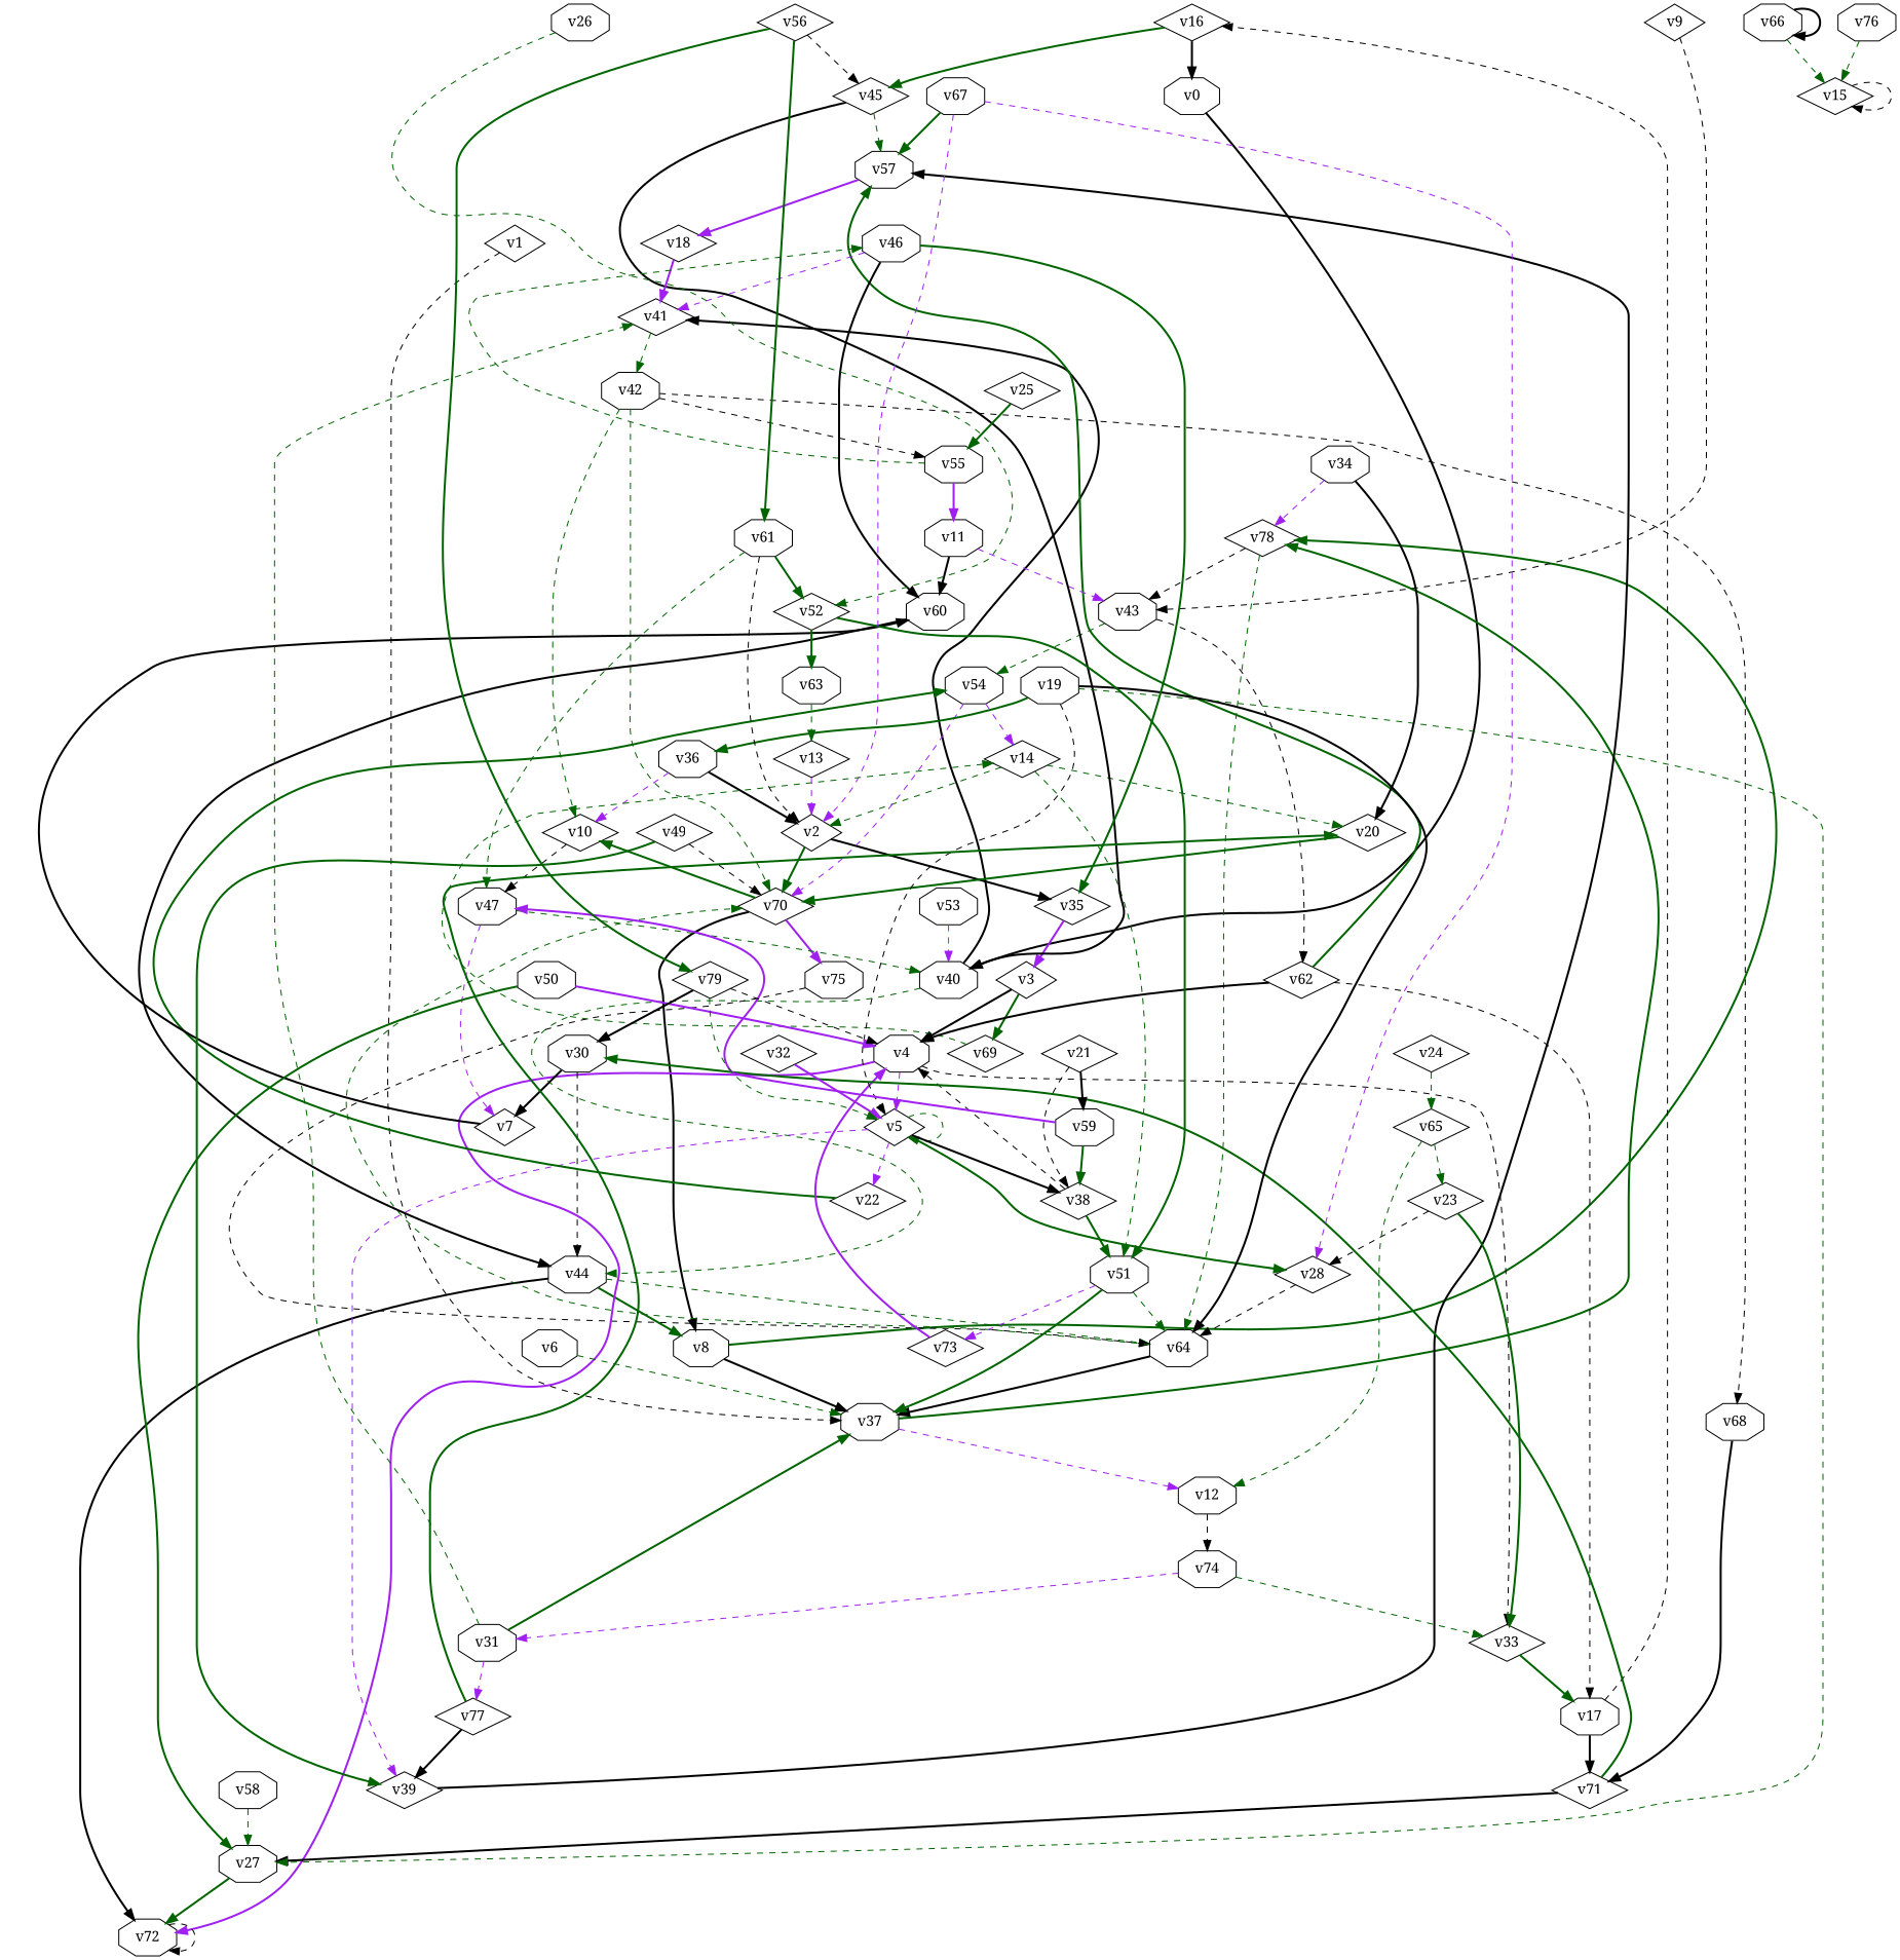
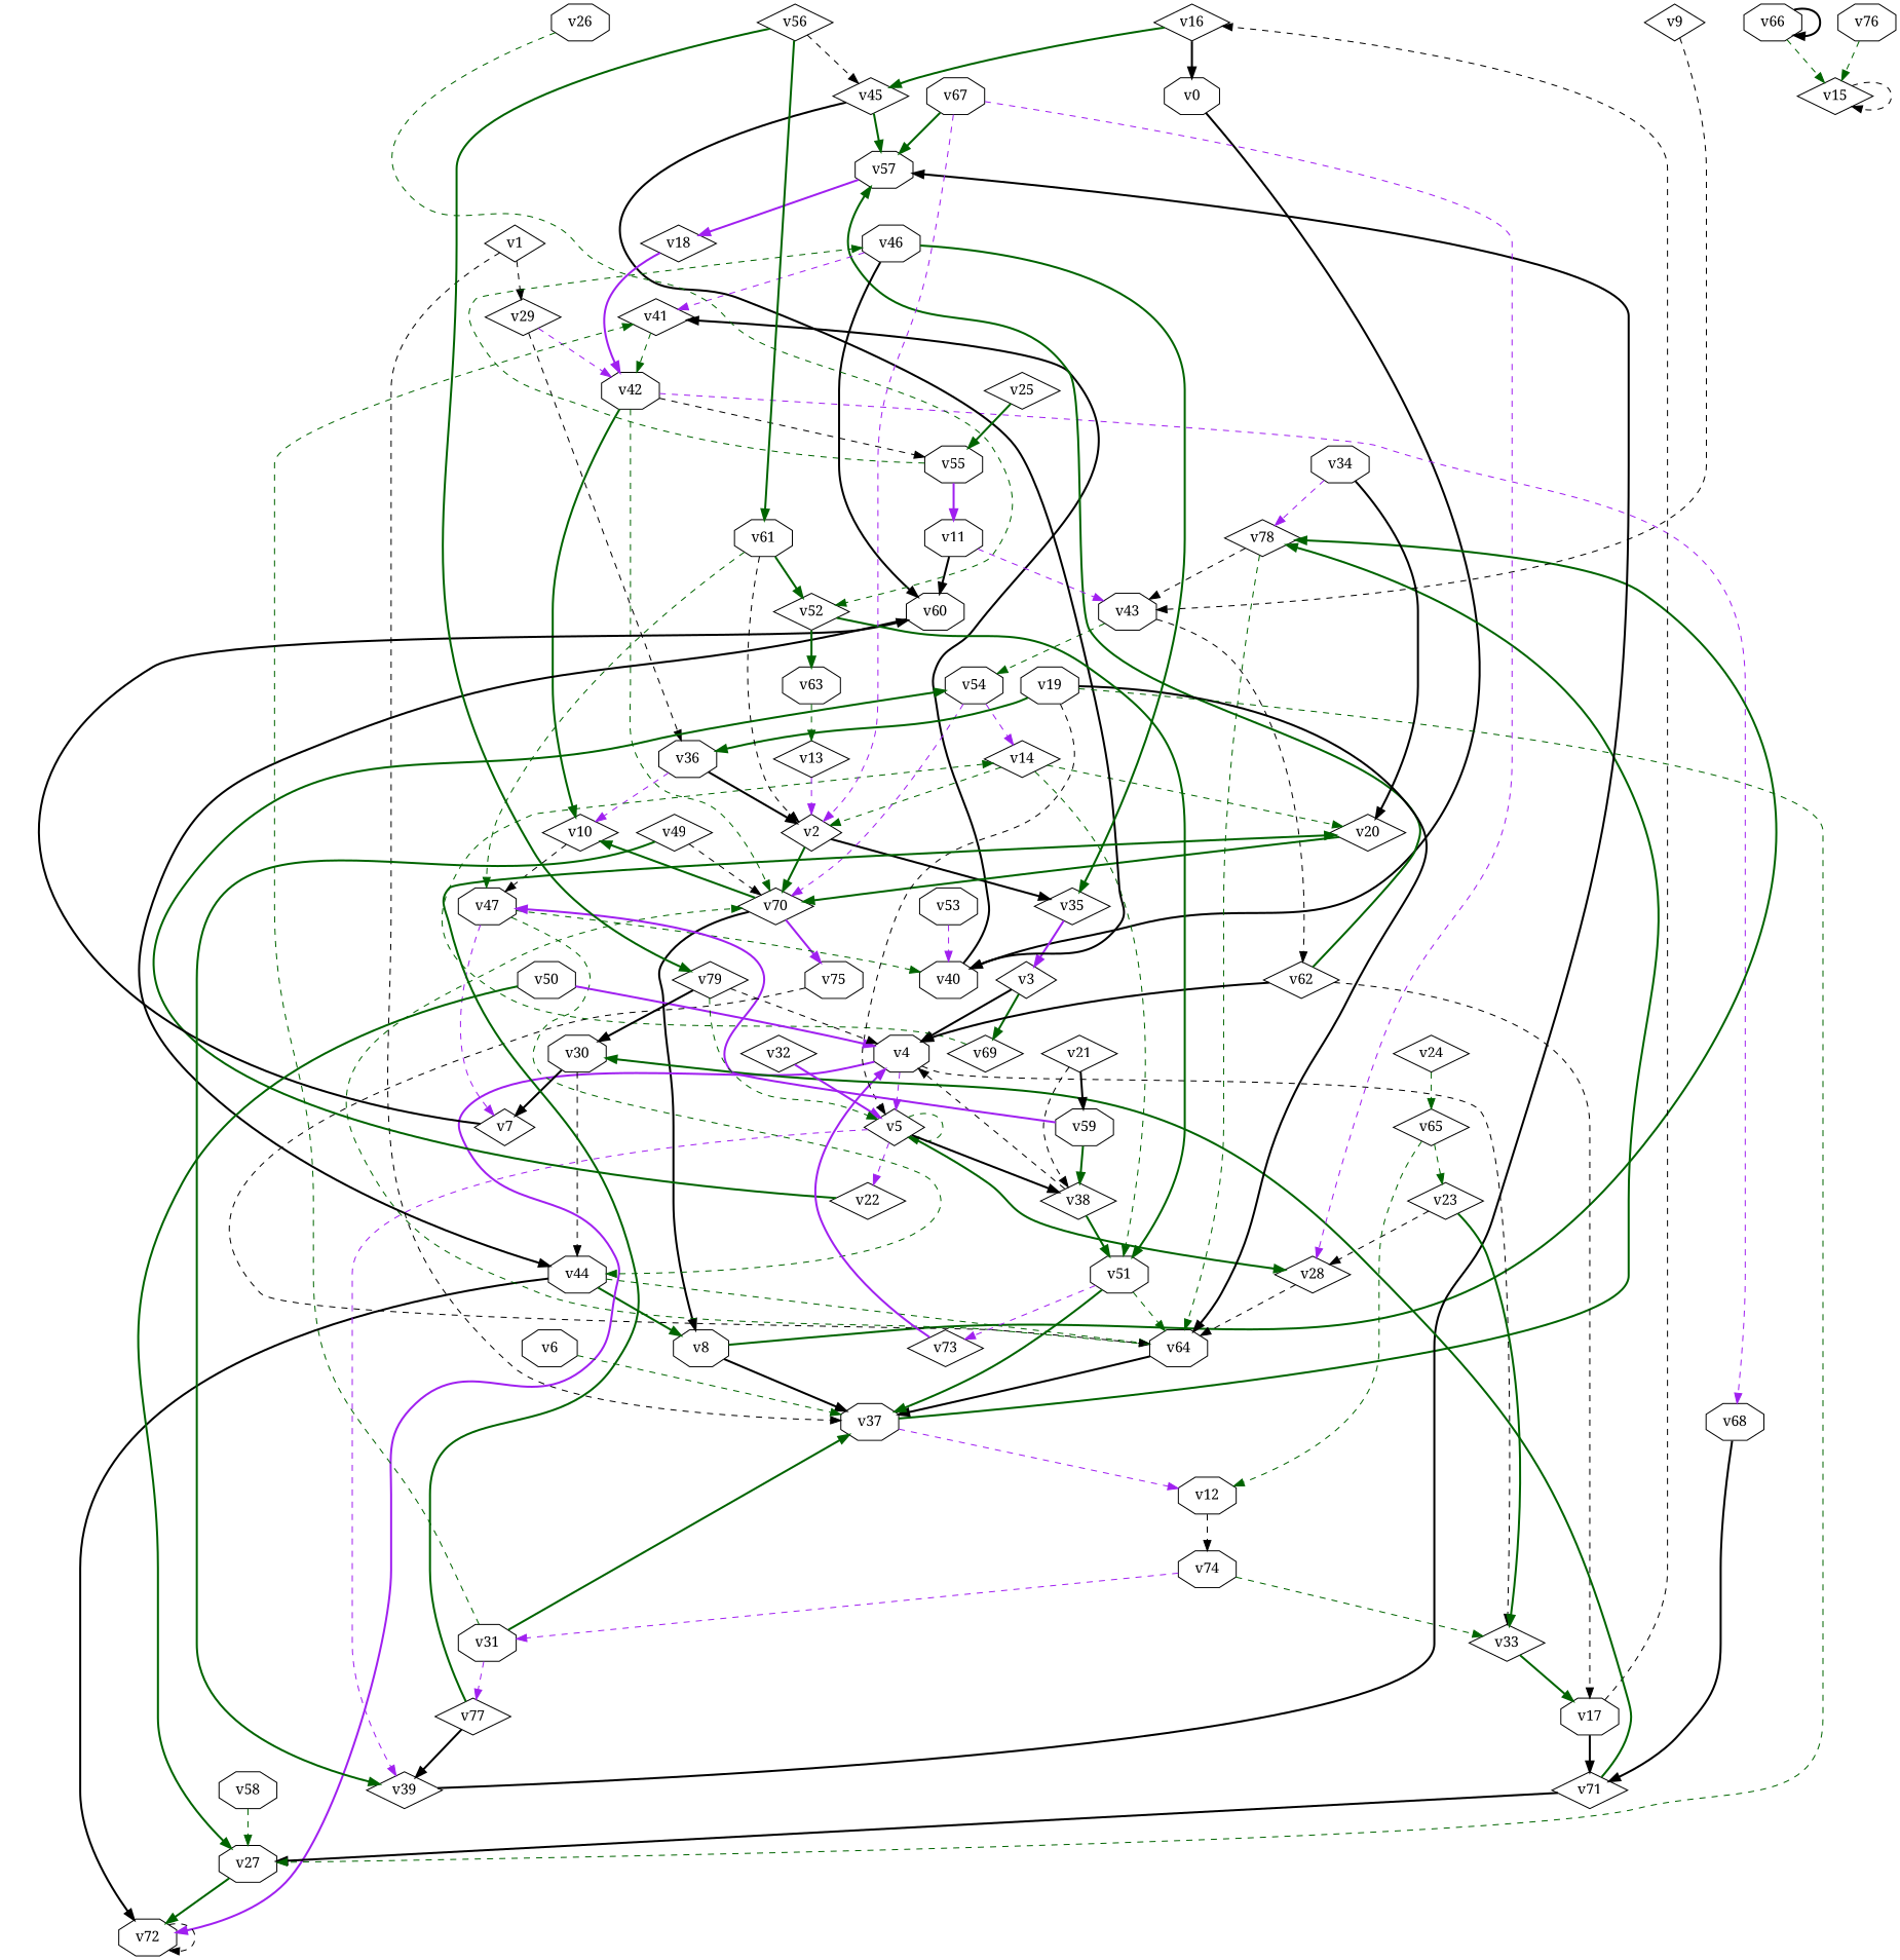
  digraph {
    fontname="Noto Serif"
    node [fontname="Noto Serif" player=1 shape=octagon]
    edge [color=darkgreen fontname="Noto Serif" style=dashed]
    v0 [player=0]
    v40
    v41 [shape=diamond]
    v44
    v1 [shape=diamond]
+   v29 [shape=diamond]
    v37 [player=0]
    v36 [player=0]
    v42
    v78 [shape=diamond]
    v12
    v2 [shape=diamond]
    v35 [shape=diamond]
    v70 [shape=diamond]
    v3 [player=0 shape=diamond]
    v8 [player=0]
    v10 [shape=diamond]
    v75 [player=0]
    v4
    v69 [shape=diamond]
    v5 [player=0 shape=diamond]
    v33 [shape=diamond]
    v72 [player=0]
    v14 [player=0 shape=diamond]
    v22 [shape=diamond]
    v28 [player=0 shape=diamond]
    v38 [player=0 shape=diamond]
    v39 [shape=diamond]
    v17 [player=0]
    v54
    v64
    v51
    v57 [player=0]
    v6
    v7 [shape=diamond]
    v60 [player=0]
    v43 [player=0]
    v9 [player=0 shape=diamond]
    v62 [shape=diamond]
    v47 [player=0]
    v11
    v74 [player=0]
    v31
    v13 [shape=diamond]
    v20 [player=0 shape=diamond]
    v73 [player=0 shape=diamond]
    v15 [shape=diamond]
    v16 [shape=diamond]
    v45 [player=0 shape=diamond]
    v71 [shape=diamond]
    v27
    v30
    v18 [shape=diamond]
    v19 [player=0]
    v21 [shape=diamond]
    v59 [player=0]
    v23 [shape=diamond]
    v24 [player=0 shape=diamond]
    v65 [shape=diamond]
    v25 [shape=diamond]
    v55 [player=0]
    v46
    v52 [shape=diamond]
    v26
    v63
    v68
    v77 [player=0 shape=diamond]
    v32 [shape=diamond]
    v34
    v49 [shape=diamond]
    v50
    v53
    v56 [shape=diamond]
    v61
    v79 [player=0 shape=diamond]
    v58 [player=0]
    v66 [player=0]
    v67 [player=0]
    v76 [player=0]
    v0 -> v40 [color=black constraint="t mod 2 == 1" style=bold]
    v40 -> v41 [color=black style=bold]
-   v40 -> v44 [constraint="t >= 1"]
+   v47 -> v44 [constraint="t >= 1"]
    v41 -> v42
    v44 -> v8 [style=bold]
    v44 -> v72 [color=black style=bold]
    v44 -> v64
+   v1 -> v29 [color=black]
    v1 -> v37 [color=black]
+   v29 -> v36 [color=black]
+   v29 -> v42 [color=purple]
    v37 -> v78 [constraint="t >= 2" style=bold]
    v37 -> v12 [color=purple]
    v36 -> v2 [color=black style=bold]
    v36 -> v10 [color=purple]
    v42 -> v70
-   v42 -> v10
+   v42 -> v10 [style=bold]
    v42 -> v55 [color=black]
-   v42 -> v68 [color=black]
+   v42 -> v68 [color=purple]
    v78 -> v64
    v78 -> v43 [color=black]
    v12 -> v74 [color=black]
    v2 -> v35 [color=black style=bold]
    v2 -> v70 [style=bold]
    v35 -> v3 [color=purple style=bold]
    v70 -> v8 [color=black style=bold]
    v70 -> v10 [constraint="t >= 4" style=bold]
    v70 -> v75 [color=purple style=bold]
    v3 -> v4 [color=black style=bold]
    v3 -> v69 [style=bold]
    v8 -> v37 [color=black style=bold]
    v8 -> v78 [constraint="t >= 4" style=bold]
    v10 -> v47 [color=black]
    v75 -> v64 [color=black constraint="t < 13"]
    v4 -> v5 [color=purple]
    v4 -> v33 [color=black]
    v4 -> v72 [color=purple constraint="t >= 3" style=bold]
    v69 -> v14 [constraint="t mod 3 == 1"]
    v5 -> v5
    v5 -> v22 [color=purple]
    v5 -> v28 [style=bold]
    v5 -> v38 [color=black style=bold]
    v5 -> v39 [color=purple]
    v33 -> v17 [style=bold]
    v72 -> v72 [color=black constraint="t mod 4 == 1"]
    v14 -> v2
    v14 -> v51
    v14 -> v20
    v22 -> v54 [constraint="t mod 5 == 3" style=bold]
    v28 -> v64 [color=black]
    v38 -> v4 [color=black]
    v38 -> v51 [style=bold]
    v39 -> v57 [color=black style=bold]
    v17 -> v16 [color=black]
    v17 -> v71 [color=black style=bold]
    v54 -> v70 [color=purple]
    v54 -> v14 [color=purple]
    v64 -> v37 [color=black style=bold]
    v64 -> v70 [constraint="t < 5"]
    v51 -> v37 [style=bold]
    v51 -> v64
    v51 -> v73 [color=purple]
    v57 -> v18 [color=purple style=bold]
    v6 -> v37
    v7 -> v60 [color=black constraint="t >= 2" style=bold]
    v60 -> v44 [color=black constraint="t >= 1" style=bold]
    v43 -> v54
    v43 -> v62 [color=black]
    v9 -> v43 [color=black constraint="t < 8"]
    v62 -> v4 [color=black style=bold]
    v62 -> v17 [color=black]
    v62 -> v57 [constraint="t >= 5" style=bold]
    v47 -> v40
    v47 -> v7 [color=purple]
    v11 -> v60 [color=black style=bold]
    v11 -> v43 [color=purple]
    v74 -> v33
    v74 -> v31 [color=purple]
    v31 -> v41
    v31 -> v37 [constraint="t < 15" style=bold]
    v31 -> v77 [color=purple]
    v13 -> v2 [color=purple]
    v20 -> v70 [constraint="t mod 5 == 1" style=bold]
    v73 -> v4 [color=purple style=bold]
    v15 -> v15 [color=black]
    v16 -> v0 [color=black style=bold]
    v16 -> v45 [style=bold]
    v45 -> v40 [color=black constraint="t mod 5 == 1" style=bold]
-   v45 -> v57
+   v45 -> v57 [style=bold]
    v71 -> v27 [color=black style=bold]
    v71 -> v30 [constraint="t < 8" style=bold]
    v27 -> v72 [style=bold]
    v30 -> v44 [color=black]
    v30 -> v7 [color=black style=bold]
-   v18 -> v41 [color=purple style=bold]
+   v18 -> v42 [color=purple style=bold]
    v19 -> v36 [style=bold]
    v19 -> v5 [color=black]
    v19 -> v64 [color=black style=bold]
    v19 -> v27
    v21 -> v38 [color=black]
    v21 -> v59 [color=black style=bold]
    v59 -> v38 [style=bold]
    v59 -> v47 [color=purple constraint="t < 5" style=bold]
    v23 -> v33 [style=bold]
    v23 -> v28 [color=black]
    v24 -> v65
    v65 -> v12
    v65 -> v23
    v25 -> v55 [style=bold]
    v55 -> v11 [color=purple style=bold]
    v55 -> v46 [constraint="t < 10"]
    v46 -> v41 [color=purple]
    v46 -> v35 [style=bold]
    v46 -> v60 [color=black style=bold]
    v52 -> v51 [style=bold]
    v52 -> v63 [style=bold]
    v26 -> v52 [constraint="t < 15"]
    v63 -> v13
    v68 -> v71 [color=black style=bold]
    v77 -> v39 [color=black style=bold]
    v77 -> v20 [constraint="t < 11" style=bold]
    v32 -> v5 [color=purple style=bold]
    v34 -> v78 [color=purple]
    v34 -> v20 [color=black style=bold]
    v49 -> v70 [color=black]
    v49 -> v39 [style=bold]
    v50 -> v4 [color=purple style=bold]
    v50 -> v27 [style=bold]
    v53 -> v40 [color=purple]
    v56 -> v45 [color=black]
    v56 -> v61 [style=bold]
    v56 -> v79 [style=bold]
    v61 -> v2 [color=black]
    v61 -> v47
    v61 -> v52 [style=bold]
    v79 -> v4 [color=black]
    v79 -> v5
    v79 -> v30 [color=black style=bold]
    v58 -> v27
    v66 -> v15
    v66 -> v66 [color=black style=bold]
    v67 -> v2 [color=purple]
    v67 -> v28 [color=purple]
    v67 -> v57 [style=bold]
    v76 -> v15
  }
